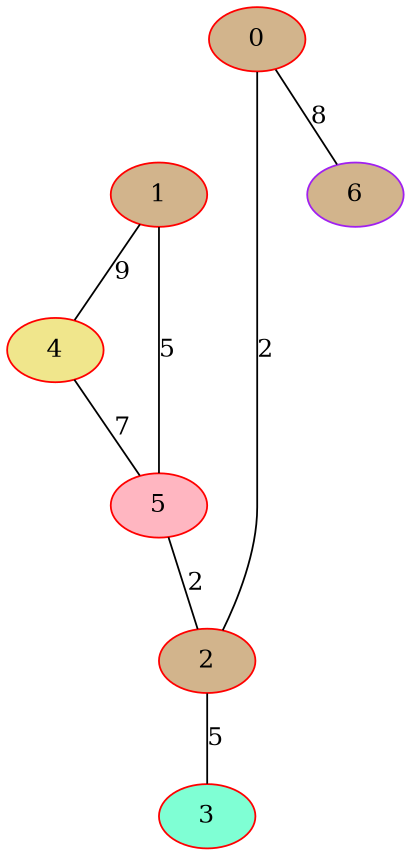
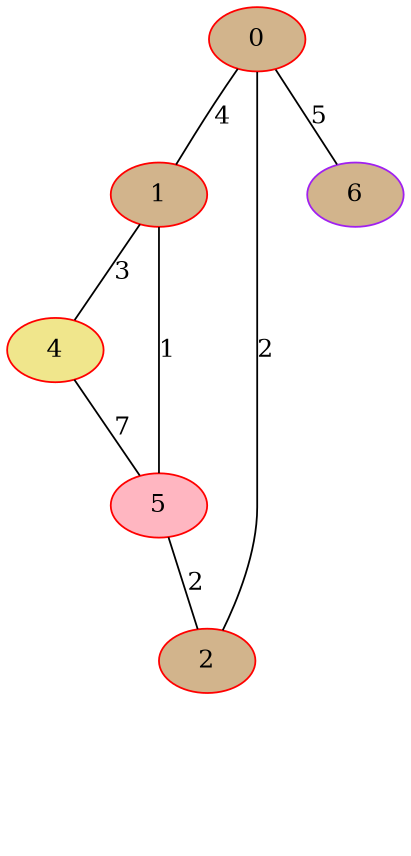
  graph {
    node [color=red fillcolor=tan style=filled weight=1]
    0
    1
    2
    6 [color=purple weight=4]
    4 [fillcolor=khaki]
    5 [fillcolor=lightpink]
-   3 [fillcolor=aquamarine]
+   0 -- 1 [label=4]
    0 -- 2 [label=2]
-   0 -- 6 [label=8]
-   1 -- 4 [label=9]
-   1 -- 5 [label=5]
-   2 -- 3 [label=5]
+   0 -- 6 [label=5]
+   1 -- 4 [label=3]
+   1 -- 5 [label=1]
    4 -- 5 [label=7]
    5 -- 2 [label=2]
  }
